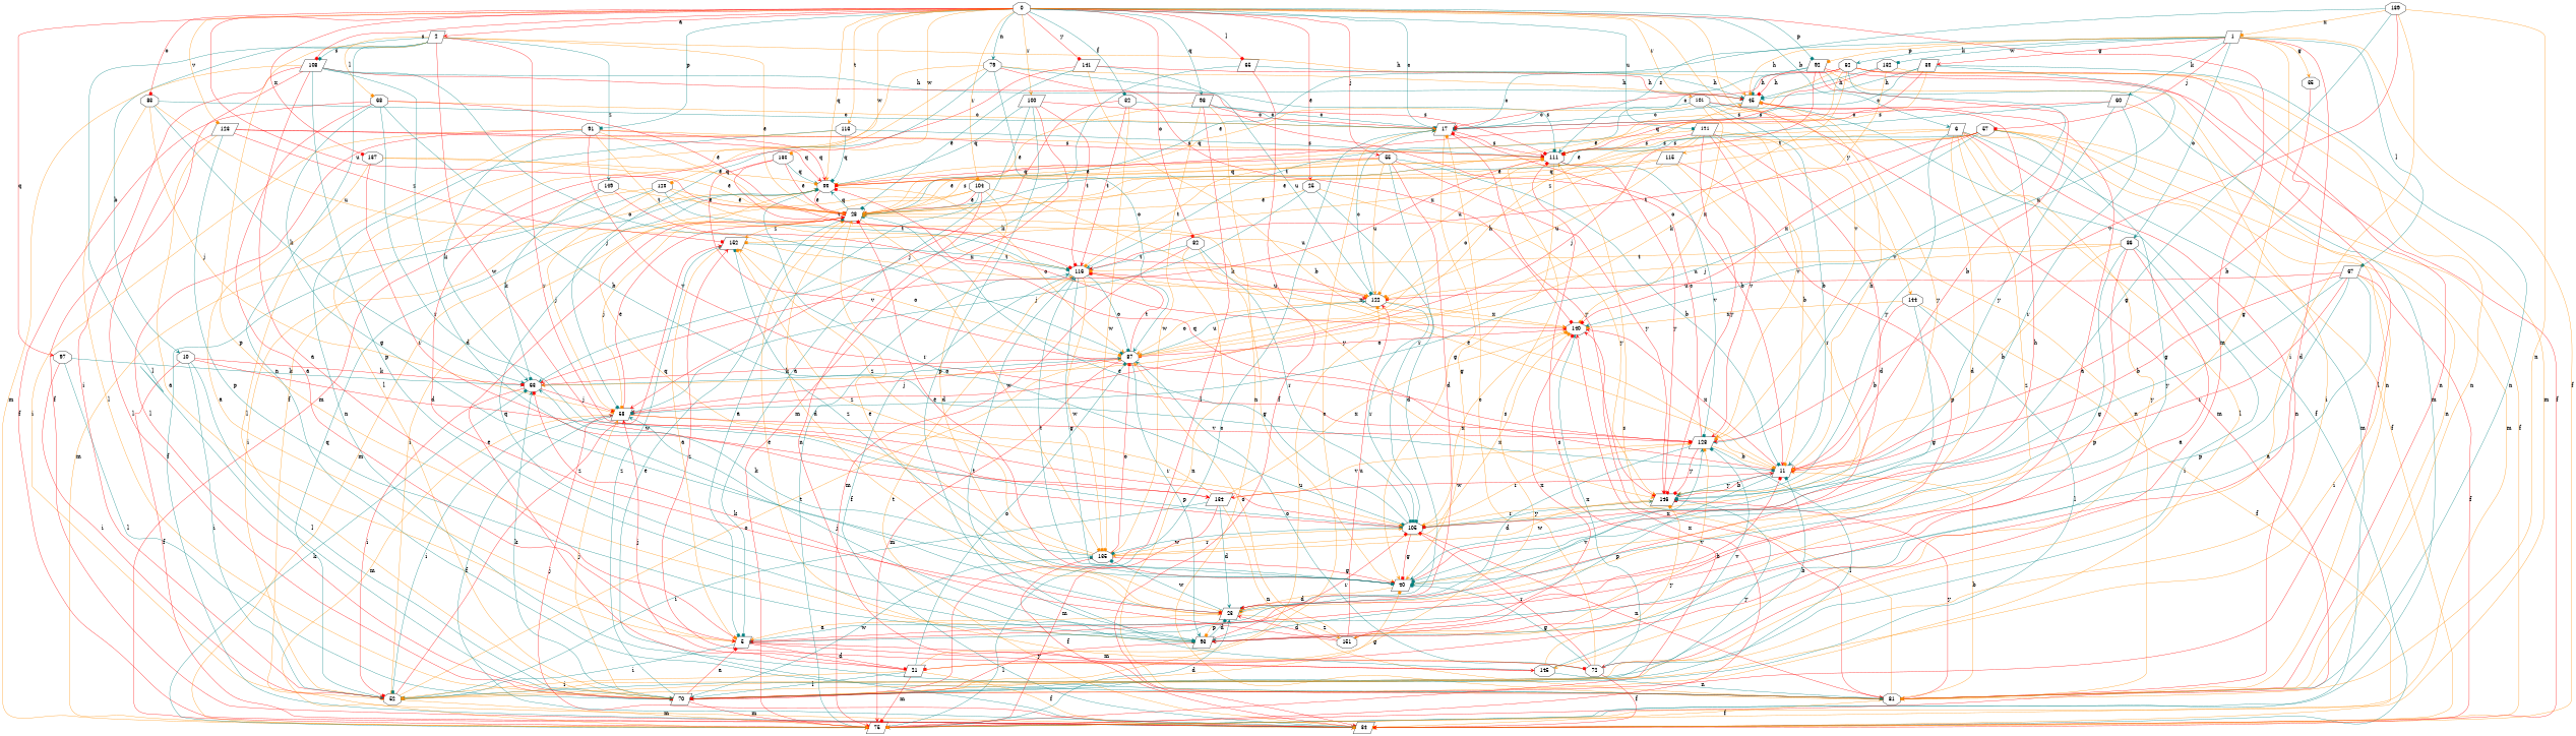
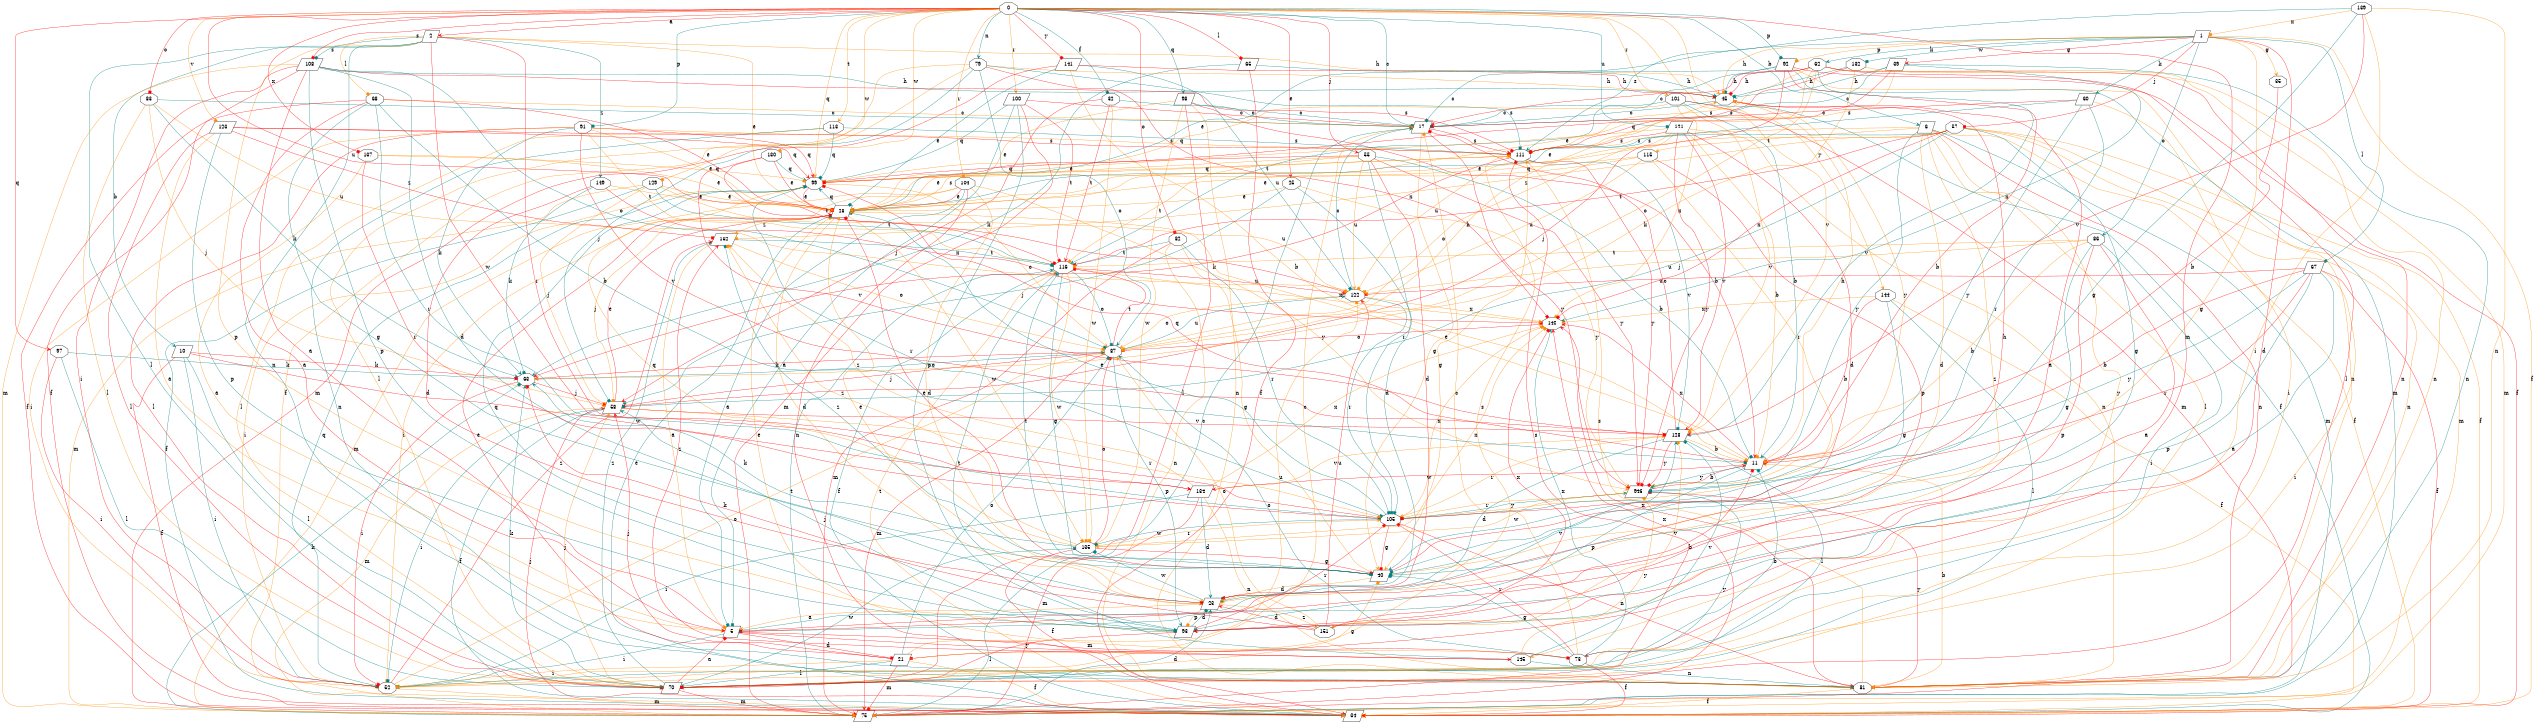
  strict digraph {
    fontname="DejaVu Serif"
    node [fontname="DejaVu Serif" shape=octagon]
    edge [arrowhead=vee color=darkorange fontname="DejaVu Serif"]
    2 [shape=parallelogram]
    0
    6 [shape=parallelogram]
    17 [shape=parallelogram]
    25
    32
    55
    65 [shape=parallelogram]
-   73 [label=72]
+   73
    79
    82
    83
    91
    92 [shape=parallelogram]
    97
    98 [shape=parallelogram]
    99
    100 [shape=parallelogram]
    101
    104
    108 [shape=parallelogram]
    113
    121 [shape=parallelogram]
    122
    123 [shape=parallelogram]
    128 [shape=parallelogram]
    129
    130
    137
    141 [shape=parallelogram]
    144
    28 [shape=parallelogram]
-   45 [shape=parallelogram]
-   10
+   45
+   10 [shape=parallelogram]
    68
    70 [shape=parallelogram]
    81
    93 [shape=parallelogram]
    105
    134 [shape=parallelogram]
    149
    34 [shape=parallelogram]
    145
    23 [shape=parallelogram]
    75 [shape=parallelogram]
    111
-   115 [shape=parallelogram]
-   146 [shape=parallelogram]
+   115
+   146 [shape=parallelogram label=946]
    151
    40 [shape=parallelogram]
    58 [shape=parallelogram]
    135
    116
    52
    87
    152 [shape=parallelogram]
    11 [shape=parallelogram]
    63
    140
    5 [shape=parallelogram]
    1 [shape=parallelogram]
    21 [shape=parallelogram]
    35
    39 [shape=parallelogram]
    57
    60 [shape=parallelogram]
    62
    67 [shape=parallelogram]
    86
    132
    139
    2 -> 108 [arrowhead=box color=teal label=s]
    2 -> 28 [label=e]
    2 -> 45 [label=h]
    2 -> 10 [color=teal label=b]
    2 -> 68 [arrowhead=box label=l]
    2 -> 70 [arrowhead=box color=teal label=l]
    2 -> 81 [arrowhead=box color=teal label=n]
    2 -> 93 [arrowhead=box label=p]
    2 -> 105 [color=red label=r]
    2 -> 134 [color=red label=w]
    2 -> 149 [color=teal label=z]
    0 -> 2 [color=red label=a]
    0 -> 6 [color=teal label=b]
    0 -> 17 [arrowhead=box color=teal label=c]
    0 -> 25 [color=red label=e]
    0 -> 32 [arrowhead=box color=teal label=f]
    0 -> 55 [color=red label=j]
    0 -> 65 [arrowhead=box color=red label=l]
    0 -> 73 [color=red label=m]
    0 -> 79 [color=teal label=n]
    0 -> 82 [arrowhead=box color=red label=o]
    0 -> 83 [arrowhead=box color=red label=o]
    0 -> 91 [arrowhead=box color=teal label=p]
    0 -> 92 [arrowhead=box color=teal label=p]
    0 -> 97 [color=red label=q]
    0 -> 98 [color=teal label=q]
    0 -> 99 [label=q]
    0 -> 100 [label=r]
    0 -> 101 [label=r]
    0 -> 104 [arrowhead=box label=r]
    0 -> 108 [arrowhead=box color=red label=s]
    0 -> 113 [label=t]
    0 -> 121 [arrowhead=box color=teal label=u]
    0 -> 122 [arrowhead=box color=red label=u]
    0 -> 123 [arrowhead=box label=v]
    0 -> 128 [arrowhead=box label=v]
    0 -> 129 [arrowhead=box label=w]
    0 -> 130 [arrowhead=box label=w]
    0 -> 137 [arrowhead=box color=red label=x]
    0 -> 141 [arrowhead=box color=red label=y]
    0 -> 144 [label=y]
    6 -> 70 [label=l]
    6 -> 81 [arrowhead=box color=red label=n]
    6 -> 34 [arrowhead=box label=f]
    6 -> 145 [label=y]
    6 -> 23 [arrowhead=box label=d]
    6 -> 75 [color=teal label=m]
    6 -> 111 [label=s]
    6 -> 115 [label=t]
    6 -> 146 [color=teal label=y]
    6 -> 151 [label=z]
    17 -> 111 [color=red label=s]
    17 -> 146 [arrowhead=box color=red label=y]
    17 -> 40 [label=g]
    25 -> 28 [label=e]
    25 -> 23 [arrowhead=box color=teal label=d]
    25 -> 146 [label=y]
    25 -> 58 [color=teal label=j]
    32 -> 17 [color=teal label=c]
    32 -> 58 [color=red label=j]
    32 -> 135 [arrowhead=box label=w]
    32 -> 116 [color=red label=t]
    55 -> 99 [arrowhead=box color=red label=q]
    55 -> 122 [label=u]
    55 -> 28 [arrowhead=box label=e]
    55 -> 105 [arrowhead=box color=teal label=r]
    55 -> 23 [color=red label=d]
    55 -> 146 [color=red label=y]
    55 -> 116 [arrowhead=box label=t]
    55 -> 11 [arrowhead=box color=teal label=b]
    65 -> 45 [color=teal label=h]
    65 -> 34 [color=red label=f]
    65 -> 63 [color=teal label=k]
    73 -> 17 [arrowhead=box label=c]
    73 -> 28 [arrowhead=box label=e]
    73 -> 105 [arrowhead=box color=red label=r]
    73 -> 34 [color=red label=f]
    73 -> 40 [arrowhead=box color=teal label=g]
    73 -> 87 [color=teal label=o]
    73 -> 11 [arrowhead=box color=teal label=b]
    73 -> 140 [color=teal label=x]
    79 -> 45 [label=h]
    79 -> 70 [arrowhead=box label=l]
    79 -> 34 [label=f]
    79 -> 111 [arrowhead=box color=teal label=s]
    79 -> 58 [arrowhead=box color=teal label=j]
    79 -> 87 [color=teal label=o]
    79 -> 140 [arrowhead=box color=red label=x]
    82 -> 81 [label=n]
    82 -> 105 [arrowhead=box color=teal label=r]
    82 -> 75 [color=red label=m]
    82 -> 40 [label=g]
    82 -> 116 [color=teal label=t]
    83 -> 17 [color=teal label=c]
    83 -> 122 [label=u]
    83 -> 70 [arrowhead=box label=l]
    83 -> 58 [arrowhead=box label=j]
    83 -> 63 [color=teal label=k]
    91 -> 99 [color=red label=q]
    91 -> 128 [color=red label=v]
    91 -> 28 [arrowhead=box label=e]
    91 -> 70 [arrowhead=box color=red label=l]
    91 -> 111 [arrowhead=box label=s]
    91 -> 116 [label=t]
    91 -> 52 [arrowhead=box label=i]
    91 -> 63 [color=teal label=k]
    92 -> 17 [arrowhead=box color=teal label=c]
    92 -> 45 [arrowhead=box color=teal label=h]
    92 -> 81 [label=n]
    92 -> 34 [arrowhead=box color=red label=f]
    92 -> 75 [color=teal label=m]
    92 -> 58 [color=red label=j]
    92 -> 116 [color=teal label=t]
    92 -> 11 [color=red label=b]
    97 -> 70 [color=teal label=l]
    97 -> 52 [color=red label=i]
    97 -> 63 [color=teal label=k]
    98 -> 17 [arrowhead=box color=teal label=c]
    98 -> 28 [label=e]
    98 -> 70 [color=red label=l]
    98 -> 81 [label=n]
    98 -> 135 [label=w]
    98 -> 11 [color=red label=b]
    99 -> 28 [color=red label=e]
    99 -> 105 [arrowhead=box color=teal label=r]
    99 -> 52 [label=i]
    99 -> 87 [label=o]
    100 -> 17 [color=red label=c]
    100 -> 99 [color=teal label=q]
    100 -> 93 [color=teal label=p]
    100 -> 75 [arrowhead=box color=red label=m]
    100 -> 116 [arrowhead=box color=red label=t]
    100 -> 5 [arrowhead=box color=teal label=a]
    101 -> 17 [arrowhead=box color=teal label=c]
    101 -> 99 [arrowhead=box label=q]
    101 -> 128 [label=v]
    101 -> 34 [arrowhead=box color=teal label=f]
    101 -> 75 [color=red label=m]
    101 -> 11 [color=teal label=b]
    101 -> 140 [arrowhead=box label=x]
    104 -> 28 [color=red label=e]
    104 -> 81 [arrowhead=box color=red label=n]
    104 -> 23 [label=d]
    104 -> 75 [arrowhead=box label=m]
    104 -> 146 [label=y]
    104 -> 52 [arrowhead=box label=i]
    104 -> 5 [arrowhead=box color=teal label=a]
    108 -> 45 [arrowhead=box color=teal label=h]
    108 -> 93 [arrowhead=box color=teal label=p]
    108 -> 34 [color=red label=f]
    108 -> 23 [color=teal label=d]
    108 -> 75 [label=m]
    108 -> 111 [arrowhead=box color=red label=s]
    108 -> 52 [arrowhead=box color=red label=i]
    108 -> 87 [arrowhead=box color=teal label=o]
    108 -> 5 [color=red label=a]
    113 -> 99 [arrowhead=box color=teal label=q]
    113 -> 70 [label=l]
    113 -> 81 [arrowhead=box color=teal label=n]
    113 -> 111 [arrowhead=box color=teal label=s]
    121 -> 122 [arrowhead=box label=u]
    121 -> 128 [color=red label=v]
    121 -> 28 [label=e]
    121 -> 81 [label=n]
    121 -> 23 [color=red label=d]
    121 -> 111 [arrowhead=box color=red label=s]
    121 -> 146 [arrowhead=box color=red label=y]
    121 -> 87 [label=o]
    121 -> 11 [arrowhead=box label=b]
    122 -> 17 [color=teal label=c]
    122 -> 105 [arrowhead=box color=teal label=r]
    122 -> 87 [label=o]
    122 -> 140 [label=x]
    123 -> 99 [color=red label=q]
    123 -> 70 [arrowhead=box color=red label=l]
    123 -> 93 [arrowhead=box color=teal label=p]
    123 -> 111 [arrowhead=box color=red label=s]
    123 -> 152 [arrowhead=box color=red label=z]
    123 -> 5 [label=a]
    128 -> 17 [arrowhead=box color=red label=c]
    128 -> 70 [arrowhead=box color=teal label=l]
    128 -> 105 [label=r]
    128 -> 23 [color=teal label=d]
    128 -> 146 [arrowhead=box color=red label=y]
    128 -> 11 [label=b]
    129 -> 122 [arrowhead=box label=u]
    129 -> 28 [arrowhead=box label=e]
    129 -> 34 [color=teal label=f]
    129 -> 75 [label=m]
    129 -> 58 [arrowhead=box label=j]
    129 -> 116 [arrowhead=box color=teal label=t]
    130 -> 99 [color=teal label=q]
    130 -> 128 [color=red label=v]
    130 -> 28 [arrowhead=box color=red label=e]
    130 -> 116 [arrowhead=box color=red label=t]
    137 -> 99 [arrowhead=box label=q]
    137 -> 28 [arrowhead=box label=e]
    137 -> 105 [color=red label=r]
    137 -> 5 [label=a]
    141 -> 122 [arrowhead=box color=teal label=u]
    141 -> 28 [arrowhead=box color=teal label=e]
    141 -> 45 [color=red label=h]
    141 -> 75 [color=red label=m]
    141 -> 11 [arrowhead=box label=b]
    144 -> 70 [arrowhead=box color=teal label=l]
    144 -> 34 [arrowhead=box label=f]
    144 -> 40 [color=teal label=g]
    144 -> 11 [color=red label=b]
    144 -> 140 [arrowhead=box label=x]
    28 -> 99 [color=teal label=q]
    28 -> 23 [label=d]
    28 -> 111 [label=s]
    28 -> 58 [arrowhead=box label=j]
    28 -> 135 [arrowhead=box label=w]
    28 -> 152 [label=z]
    45 -> 17 [arrowhead=box color=teal label=c]
    45 -> 146 [label=y]
    45 -> 5 [arrowhead=box color=red label=a]
    10 -> 70 [color=teal label=l]
    10 -> 134 [color=red label=w]
    10 -> 34 [color=red label=f]
    10 -> 52 [color=teal label=i]
    10 -> 63 [arrowhead=box color=red label=k]
    68 -> 17 [label=c]
    68 -> 28 [arrowhead=box color=red label=e]
    68 -> 105 [arrowhead=box color=teal label=r]
    68 -> 34 [color=red label=f]
    68 -> 40 [arrowhead=box color=teal label=g]
    68 -> 11 [arrowhead=box color=teal label=b]
    68 -> 5 [color=red label=a]
    70 -> 17 [arrowhead=box label=c]
    70 -> 75 [arrowhead=box color=red label=m]
    70 -> 146 [arrowhead=box color=teal label=y]
    70 -> 40 [arrowhead=box label=g]
    70 -> 58 [label=j]
    70 -> 135 [arrowhead=box color=teal label=w]
    70 -> 152 [color=teal label=z]
    70 -> 63 [color=teal label=k]
    70 -> 5 [arrowhead=box color=red label=a]
    81 -> 34 [label=f]
    81 -> 111 [label=s]
    81 -> 146 [arrowhead=box color=red label=y]
    81 -> 11 [label=b]
    81 -> 140 [color=red label=x]
    93 -> 99 [color=teal label=q]
    93 -> 70 [color=red label=l]
    93 -> 105 [arrowhead=box color=red label=r]
    93 -> 23 [arrowhead=box color=teal label=d]
    93 -> 58 [color=teal label=j]
    93 -> 11 [arrowhead=box color=red label=b]
    105 -> 28 [arrowhead=box color=teal label=e]
    105 -> 81 [color=red label=n]
    105 -> 146 [color=teal label=y]
    105 -> 40 [arrowhead=box color=red label=g]
    105 -> 135 [arrowhead=box color=teal label=w]
    105 -> 140 [arrowhead=box label=x]
    134 -> 128 [label=v]
    134 -> 81 [label=n]
    134 -> 23 [color=teal label=d]
    134 -> 75 [arrowhead=box color=red label=m]
    134 -> 52 [arrowhead=box color=teal label=i]
    134 -> 152 [label=z]
    134 -> 140 [label=x]
    149 -> 28 [label=e]
    149 -> 23 [arrowhead=box color=red label=d]
    149 -> 63 [arrowhead=box color=teal label=k]
    149 -> 140 [arrowhead=box color=red label=x]
    34 -> 28 [arrowhead=box color=teal label=e]
    34 -> 58 [color=red label=j]
    34 -> 116 [label=t]
    145 -> 128 [arrowhead=box color=teal label=v]
    145 -> 81 [color=teal label=n]
    145 -> 146 [arrowhead=box label=y]
    145 -> 116 [color=teal label=t]
    145 -> 152 [color=red label=z]
    23 -> 28 [label=e]
    23 -> 93 [arrowhead=box label=p]
    23 -> 151 [label=z]
    23 -> 135 [arrowhead=box color=teal label=w]
    23 -> 5 [label=a]
    75 -> 17 [color=teal label=c]
    75 -> 23 [color=teal label=d]
    75 -> 111 [arrowhead=box color=red label=s]
    75 -> 116 [color=teal label=t]
    75 -> 63 [arrowhead=box color=teal label=k]
    75 -> 140 [color=red label=x]
    111 -> 99 [arrowhead=box label=q]
    111 -> 128 [arrowhead=box color=teal label=v]
    111 -> 146 [color=red label=y]
    111 -> 40 [label=g]
    111 -> 63 [color=red label=k]
    115 -> 99 [arrowhead=box label=q]
    115 -> 122 [arrowhead=box label=u]
    115 -> 28 [label=e]
    115 -> 93 [color=red label=p]
    115 -> 105 [arrowhead=box label=r]
    146 -> 105 [arrowhead=box label=r]
    146 -> 135 [label=w]
    146 -> 11 [color=red label=b]
    151 -> 122 [color=red label=u]
    151 -> 128 [arrowhead=box label=v]
    151 -> 23 [color=red label=d]
    151 -> 87 [label=o]
    151 -> 63 [arrowhead=box color=red label=k]
    151 -> 140 [arrowhead=box color=red label=x]
    40 -> 28 [arrowhead=box color=red label=e]
    40 -> 45 [color=red label=h]
    40 -> 23 [label=d]
    40 -> 116 [color=teal label=t]
    40 -> 152 [arrowhead=box color=teal label=z]
    58 -> 128 [arrowhead=box color=red label=v]
    58 -> 28 [color=red label=e]
    58 -> 105 [label=r]
    58 -> 34 [arrowhead=box color=teal label=f]
    58 -> 75 [label=m]
    58 -> 52 [arrowhead=box color=teal label=i]
    135 -> 99 [label=q]
    135 -> 105 [label=r]
    135 -> 34 [arrowhead=box color=red label=f]
    135 -> 40 [arrowhead=box color=red label=g]
    135 -> 87 [arrowhead=box color=red label=o]
    135 -> 152 [arrowhead=box label=z]
    135 -> 63 [color=teal label=k]
    135 -> 140 [arrowhead=box label=x]
    116 -> 122 [color=red label=u]
    116 -> 34 [arrowhead=box color=teal label=f]
    116 -> 40 [arrowhead=box color=teal label=g]
    116 -> 135 [arrowhead=box label=w]
    116 -> 87 [arrowhead=box color=teal label=o]
    116 -> 140 [label=x]
    52 -> 99 [arrowhead=box color=teal label=q]
    52 -> 75 [label=m]
    52 -> 87 [arrowhead=box label=o]
    52 -> 152 [color=red label=z]
    87 -> 122 [color=teal label=u]
    87 -> 45 [label=h]
    87 -> 93 [color=teal label=p]
    87 -> 75 [color=red label=m]
    87 -> 58 [color=red label=j]
    87 -> 116 [arrowhead=box color=red label=t]
    87 -> 63 [color=red label=k]
    152 -> 116 [arrowhead=box color=teal label=t]
    152 -> 87 [arrowhead=box label=o]
    152 -> 5 [arrowhead=box label=a]
    11 -> 99 [arrowhead=box color=red label=q]
    11 -> 28 [arrowhead=box label=e]
    11 -> 45 [arrowhead=box label=h]
    11 -> 93 [color=teal label=p]
    11 -> 134 [color=red label=w]
    11 -> 146 [color=teal label=y]
    11 -> 140 [color=red label=x]
    63 -> 58 [color=red label=j]
    63 -> 52 [arrowhead=box color=red label=i]
    63 -> 87 [color=teal label=o]
    140 -> 87 [arrowhead=box color=red label=o]
    5 -> 73 [arrowhead=box color=red label=m]
    5 -> 128 [color=teal label=v]
    5 -> 145 [color=red label=y]
    5 -> 52 [arrowhead=box color=teal label=i]
    5 -> 21 [arrowhead=box color=red label=d]
    1 -> 92 [arrowhead=box label=p]
    1 -> 28 [color=teal label=e]
    1 -> 45 [arrowhead=box label=h]
    1 -> 34 [arrowhead=box label=f]
    1 -> 40 [label=g]
    1 -> 21 [arrowhead=box color=red label=d]
    1 -> 35 [label=g]
    1 -> 39 [color=red label=g]
    1 -> 57 [arrowhead=box color=red label=j]
    1 -> 60 [color=teal label=k]
    1 -> 62 [color=teal label=k]
    1 -> 67 [arrowhead=box color=teal label=l]
    1 -> 86 [color=teal label=o]
    1 -> 132 [arrowhead=box color=teal label=w]
    21 -> 122 [arrowhead=box label=u]
    21 -> 28 [color=red label=e]
    21 -> 70 [color=teal label=l]
    21 -> 34 [arrowhead=box label=f]
    21 -> 75 [arrowhead=box color=red label=m]
    21 -> 111 [arrowhead=box label=s]
    21 -> 58 [color=red label=j]
    21 -> 52 [label=i]
    21 -> 87 [arrowhead=box color=teal label=o]
    35 -> 11 [arrowhead=box color=red label=b]
    39 -> 17 [color=teal label=c]
    39 -> 99 [arrowhead=box color=red label=q]
    39 -> 45 [color=teal label=h]
    39 -> 81 [arrowhead=box color=teal label=n]
    39 -> 111 [arrowhead=box label=s]
    39 -> 140 [color=teal label=x]
    57 -> 28 [arrowhead=box label=e]
    57 -> 81 [label=n]
    57 -> 34 [label=f]
    57 -> 75 [arrowhead=box label=m]
    57 -> 111 [arrowhead=box color=teal label=s]
    57 -> 40 [arrowhead=box color=teal label=g]
    57 -> 58 [arrowhead=box color=teal label=j]
    57 -> 116 [color=red label=t]
    57 -> 152 [arrowhead=box label=z]
    57 -> 140 [arrowhead=box color=red label=x]
    60 -> 17 [color=red label=c]
    60 -> 28 [arrowhead=box color=teal label=e]
    60 -> 105 [arrowhead=box color=teal label=r]
    60 -> 146 [arrowhead=box color=teal label=y]
    60 -> 52 [arrowhead=box label=i]
    62 -> 17 [color=red label=c]
    62 -> 128 [color=teal label=v]
    62 -> 28 [arrowhead=box label=e]
    62 -> 45 [arrowhead=box color=red label=h]
    62 -> 70 [arrowhead=box color=red label=l]
    62 -> 81 [color=red label=n]
    62 -> 75 [label=m]
    62 -> 111 [label=s]
    62 -> 87 [arrowhead=box label=o]
    67 -> 122 [arrowhead=box color=red label=u]
    67 -> 93 [color=teal label=p]
    67 -> 105 [arrowhead=box color=red label=r]
    67 -> 34 [color=red label=f]
    67 -> 146 [arrowhead=box color=teal label=y]
    67 -> 52 [label=i]
    67 -> 11 [arrowhead=box color=red label=b]
    67 -> 5 [arrowhead=box color=teal label=a]
    86 -> 122 [label=u]
    86 -> 93 [color=red label=p]
    86 -> 40 [color=teal label=g]
    86 -> 116 [arrowhead=box label=t]
    86 -> 52 [color=teal label=i]
    86 -> 11 [arrowhead=box label=b]
    86 -> 5 [color=red label=a]
    132 -> 45 [arrowhead=box color=teal label=h]
    132 -> 81 [label=n]
    132 -> 111 [arrowhead=box color=red label=s]
    132 -> 63 [label=k]
    139 -> 128 [color=red label=v]
    139 -> 81 [arrowhead=box label=n]
    139 -> 111 [color=teal label=s]
    139 -> 40 [arrowhead=box color=teal label=g]
    139 -> 52 [arrowhead=box label=i]
    139 -> 1 [arrowhead=box label=x]
  }
